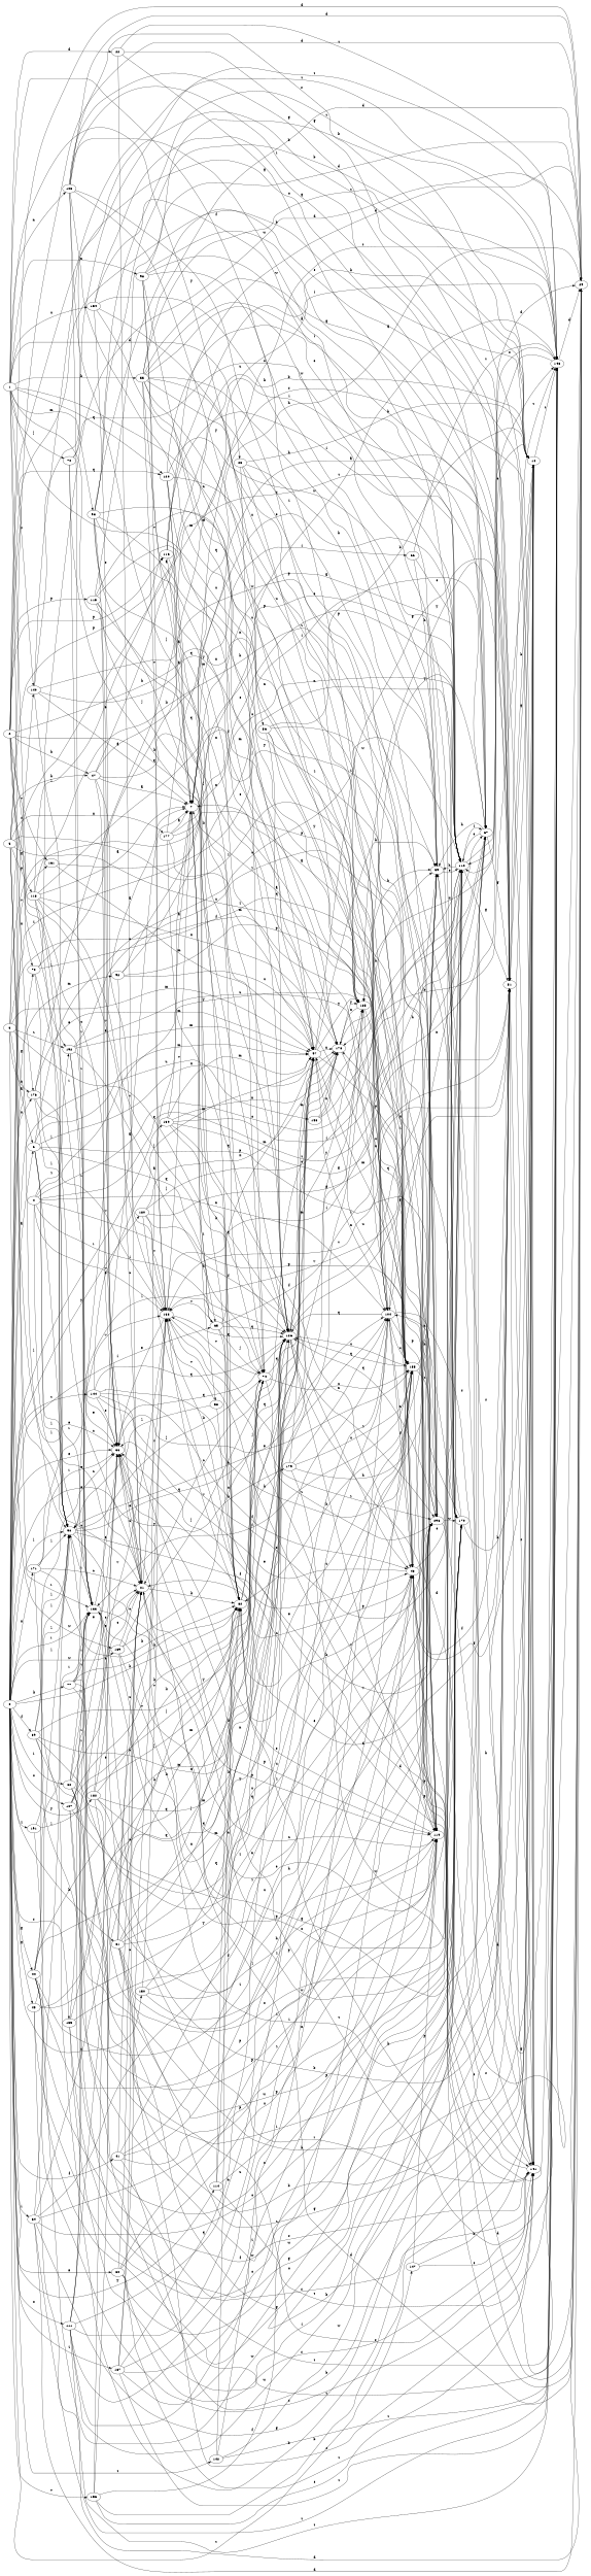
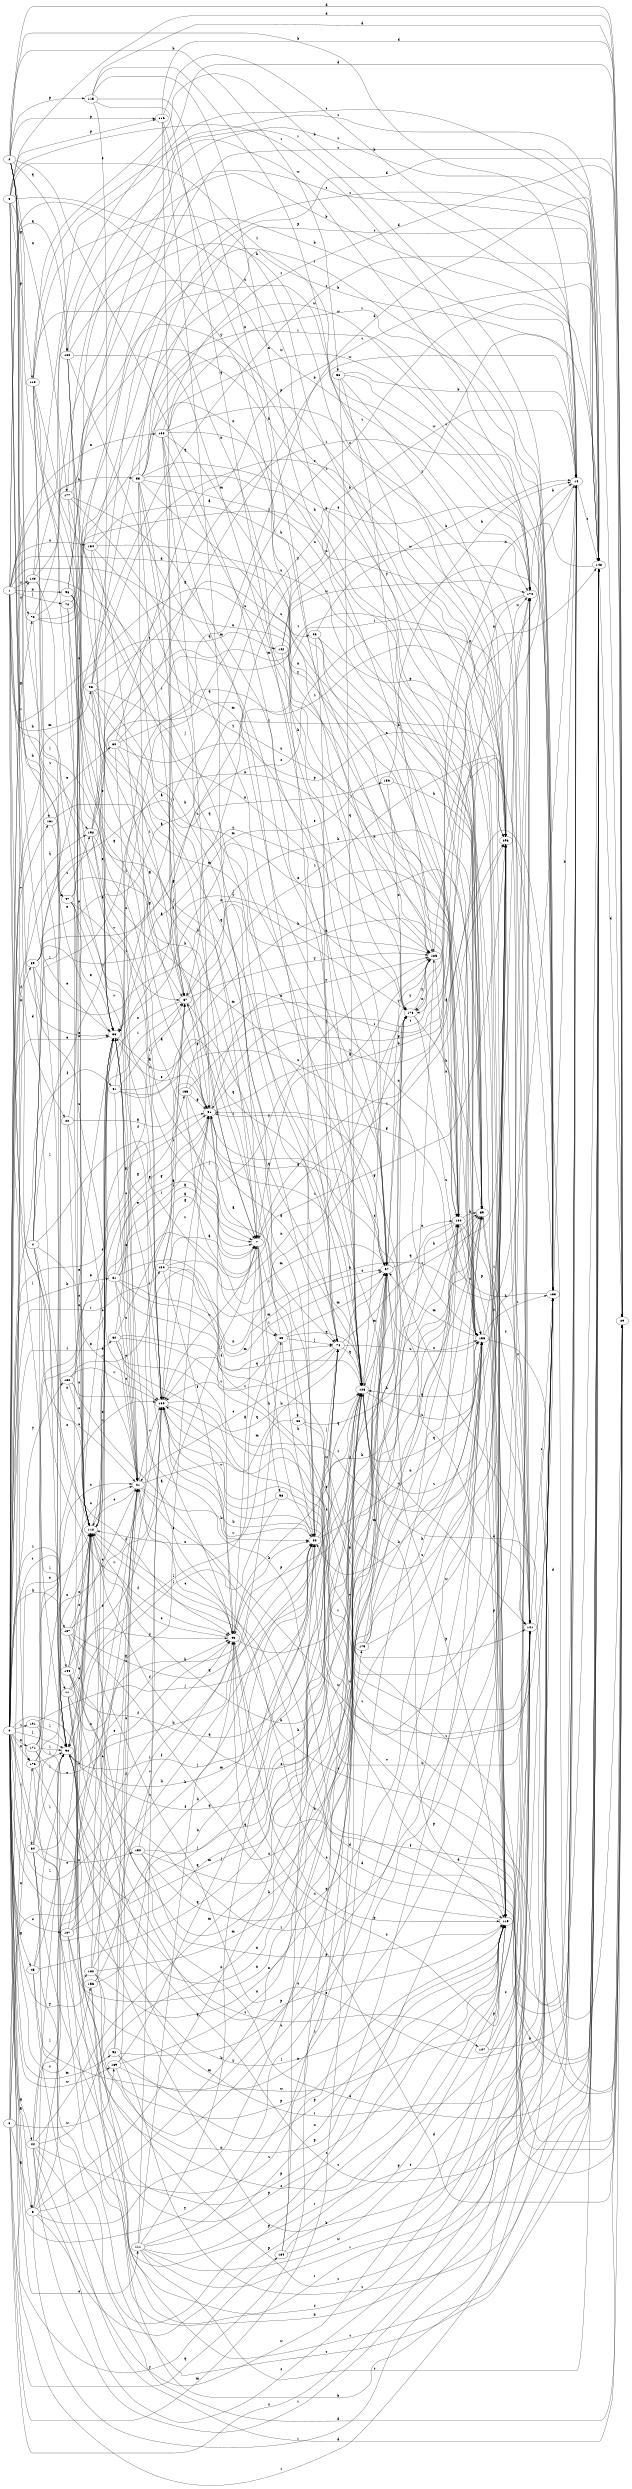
  strict digraph {
    fontname="DejaVu Serif"
    rankdir=LR
    node [fontname="DejaVu Serif"]
    edge [fontname="DejaVu Serif"]
    0
    6
    30
    36
    39
    41
    44
    45
    n9 [label=78]
    62
    64
    65
    77
    81
    82
    90
    92
    107
    111
    112
    130
    133
    135
    140
    142
    144
    147
    150
    153
    156
    161
    169
    171
    176
    179
    180
    182
-   184 [label=114]
+   184
    187
    191
    21
    126
    97
    119
    178
    148
    n47 [label=293]
    170
    67
    29
    185
    14
    141
    104
    155
    59
    51
    7
    43
    74
    163
    1
    22
    23
    55
    70
    93
    98
    103
    120
    154
    2
    56
    n74 [label=47]
    115
    116
    192
    3
    58
    66
    4
    5
    118
    177
    0 -> 6 [label=a]
    0 -> 30 [label=e]
    0 -> 36 [label=e]
    0 -> 39 [label=f]
    0 -> 41 [label=f]
    0 -> 44 [label=g]
    0 -> 45 [label=g]
    0 -> n9 [label=g]
    0 -> 62 [label=i]
    0 -> 64 [label=i]
    0 -> 65 [label=i]
    0 -> 77 [label=k]
    0 -> 81 [label=k]
    0 -> 82 [label=k]
    0 -> 90 [label=l]
    0 -> 92 [label=m]
    0 -> 107 [label=o]
    0 -> 111 [label=o]
-   0 -> 112 [label=o]
+   90 -> 112 [label=o]
    0 -> 130 [label=r]
    0 -> 133 [label=r]
    0 -> 135 [label=s]
    0 -> 140 [label=s]
    0 -> 142 [label=t]
    0 -> 144 [label=t]
    0 -> 147 [label=t]
    0 -> 150 [label=u]
    0 -> 153 [label=u]
    0 -> 156 [label=v]
    0 -> 161 [label=v]
    0 -> 169 [label=w]
    0 -> 171 [label=x]
    0 -> 176 [label=x]
    0 -> 179 [label=y]
    0 -> 180 [label=y]
    0 -> 182 [label=y]
    0 -> 184 [label=y]
    0 -> 187 [label=z]
    0 -> 191 [label=z]
    6 -> 90 [label=l]
    6 -> 112 [label=o]
    6 -> 133 [label=r]
    6 -> 21 [label=c]
    6 -> 126 [label=q]
    6 -> 97 [label=m]
    6 -> 119 [label=p]
    6 -> 178 [label=x]
    30 -> 21 [label=c]
    30 -> 119 [label=p]
    30 -> 148 [label=t]
    30 -> n47 [label=z]
    30 -> 170 [label=w]
    30 -> 67 [label=i]
    36 -> 21 [label=c]
    36 -> 126 [label=q]
    36 -> 148 [label=t]
    36 -> 29 [label=d]
    39 -> 36 [label=e]
    39 -> 90 [label=l]
    39 -> 178 [label=x]
    39 -> n47 [label=z]
    39 -> 185 [label=y]
    39 -> 14 [label=b]
    39 -> 141 [label=s]
    41 -> 21 [label=c]
    41 -> n47 [label=z]
    41 -> 14 [label=b]
    41 -> 104 [label=n]
    41 -> 155 [label=u]
    41 -> 59 [label=h]
    44 -> 90 [label=l]
    44 -> 133 [label=r]
    44 -> 97 [label=m]
    44 -> 119 [label=p]
    44 -> 178 [label=x]
    44 -> n47 [label=z]
    44 -> 170 [label=w]
    44 -> 141 [label=s]
    44 -> 51 [label=g]
    45 -> 90 [label=l]
    45 -> 112 [label=o]
    45 -> 126 [label=q]
    45 -> 29 [label=d]
    45 -> 185 [label=y]
    n9 -> 90 [label=l]
    n9 -> 133 [label=r]
    n9 -> 148 [label=t]
    n9 -> n47 [label=z]
    n9 -> 29 [label=d]
    62 -> 133 [label=r]
    62 -> 21 [label=c]
    62 -> 148 [label=t]
    62 -> 170 [label=w]
    62 -> 67 [label=i]
    62 -> 141 [label=s]
    62 -> 7 [label=a]
    64 -> 90 [label=l]
    64 -> 112 [label=o]
    64 -> 126 [label=q]
    64 -> 119 [label=p]
    64 -> 148 [label=t]
    64 -> 29 [label=d]
    64 -> 51 [label=g]
    64 -> 43 [label=f]
    65 -> 82 [label=k]
    65 -> 90 [label=l]
    65 -> 126 [label=q]
    65 -> 97 [label=m]
    65 -> 67 [label=i]
    65 -> 74 [label=j]
    65 -> 163 [label=v]
    77 -> 36 [label=e]
    77 -> 82 [label=k]
    77 -> 112 [label=o]
    77 -> 133 [label=r]
    77 -> 148 [label=t]
    77 -> 14 [label=b]
    77 -> 7 [label=a]
    81 -> 21 [label=c]
    81 -> 97 [label=m]
    81 -> n47 [label=z]
    81 -> 185 [label=y]
    81 -> 14 [label=b]
    81 -> 141 [label=s]
    81 -> 51 [label=g]
    81 -> 7 [label=a]
    81 -> 74 [label=j]
    82 -> 126 [label=q]
    82 -> 155 [label=u]
    82 -> 74 [label=j]
    82 -> 163 [label=v]
    90 -> 133 [label=r]
    90 -> 126 [label=q]
    90 -> 119 [label=p]
    90 -> 104 [label=n]
    90 -> 43 [label=f]
    90 -> 74 [label=j]
    92 -> 21 [label=c]
    92 -> 119 [label=p]
    92 -> 148 [label=t]
    92 -> 67 [label=i]
    92 -> 155 [label=u]
    107 -> 82 [label=k]
    107 -> 112 [label=o]
    107 -> 133 [label=r]
    107 -> 21 [label=c]
    107 -> 119 [label=p]
    107 -> 104 [label=n]
    107 -> 74 [label=j]
    111 -> 82 [label=k]
    111 -> 133 [label=r]
    111 -> 148 [label=t]
    111 -> n47 [label=z]
    111 -> 170 [label=w]
    111 -> 104 [label=n]
    111 -> 155 [label=u]
    111 -> 43 [label=f]
    111 -> 163 [label=v]
    112 -> 36 [label=e]
    112 -> 67 [label=i]
    112 -> 29 [label=d]
    112 -> 59 [label=h]
    112 -> 51 [label=g]
    112 -> 7 [label=a]
    130 -> 126 [label=q]
    130 -> 97 [label=m]
    130 -> 178 [label=x]
    130 -> 67 [label=i]
    130 -> 51 [label=g]
    130 -> 7 [label=a]
    130 -> 43 [label=f]
    133 -> 36 [label=e]
    133 -> 112 [label=o]
    133 -> 67 [label=i]
    133 -> 14 [label=b]
    133 -> 51 [label=g]
    135 -> 133 [label=r]
    135 -> 97 [label=m]
    135 -> n47 [label=z]
    135 -> 141 [label=s]
    135 -> 51 [label=g]
    140 -> 90 [label=l]
    140 -> 148 [label=t]
    140 -> 170 [label=w]
    140 -> 185 [label=y]
    140 -> 14 [label=b]
    140 -> 7 [label=a]
    142 -> 82 [label=k]
    142 -> 148 [label=t]
    142 -> 170 [label=w]
    142 -> 104 [label=n]
    144 -> 36 [label=e]
    144 -> 112 [label=o]
    144 -> 126 [label=q]
    144 -> 97 [label=m]
    144 -> 119 [label=p]
    144 -> 59 [label=h]
    144 -> 43 [label=f]
    147 -> 119 [label=p]
    147 -> 14 [label=b]
    147 -> 141 [label=s]
    150 -> 126 [label=q]
    150 -> 119 [label=p]
    150 -> 155 [label=u]
    150 -> 59 [label=h]
    150 -> 163 [label=v]
    153 -> 178 [label=x]
    153 -> 14 [label=b]
    153 -> 59 [label=h]
    156 -> 36 [label=e]
    156 -> 82 [label=k]
    156 -> 14 [label=b]
    156 -> 141 [label=s]
    156 -> 43 [label=f]
    161 -> 112 [label=o]
    161 -> 97 [label=m]
    169 -> 21 [label=c]
    169 -> 119 [label=p]
    169 -> 178 [label=x]
    169 -> n47 [label=z]
    169 -> 74 [label=j]
    171 -> 36 [label=e]
    171 -> 82 [label=k]
    171 -> 90 [label=l]
    171 -> 21 [label=c]
    171 -> 14 [label=b]
    171 -> 163 [label=v]
    176 -> 90 [label=l]
    176 -> 21 [label=c]
    176 -> 97 [label=m]
    176 -> 141 [label=s]
    176 -> 163 [label=v]
    179 -> 97 [label=m]
    179 -> 170 [label=w]
    179 -> 104 [label=n]
    179 -> 155 [label=u]
    179 -> 59 [label=h]
    180 -> 112 [label=o]
    180 -> 119 [label=p]
    180 -> 178 [label=x]
    180 -> 29 [label=d]
    180 -> 51 [label=g]
    180 -> 163 [label=v]
    182 -> 36 [label=e]
    182 -> 82 [label=k]
    182 -> 21 [label=c]
    182 -> 97 [label=m]
    182 -> 148 [label=t]
    182 -> 104 [label=n]
    182 -> 155 [label=u]
    184 -> 82 [label=k]
    184 -> 126 [label=q]
    184 -> 119 [label=p]
    184 -> 141 [label=s]
    187 -> 112 [label=o]
    187 -> 21 [label=c]
    187 -> 126 [label=q]
    187 -> 148 [label=t]
    187 -> n47 [label=z]
    187 -> 155 [label=u]
    187 -> 163 [label=v]
    191 -> 90 [label=l]
    191 -> 170 [label=w]
    191 -> 74 [label=j]
    21 -> 36 [label=e]
    21 -> 82 [label=k]
    21 -> 112 [label=o]
+   21 -> 97 [label=m]
    21 -> 170 [label=w]
    21 -> 163 [label=v]
    126 -> 97 [label=m]
    126 -> 119 [label=p]
    126 -> n47 [label=z]
    126 -> 29 [label=d]
    126 -> 185 [label=y]
    126 -> 155 [label=u]
    126 -> 51 [label=g]
    97 -> 119 [label=p]
    97 -> 178 [label=x]
    97 -> 185 [label=y]
    97 -> 104 [label=n]
    97 -> 155 [label=u]
    97 -> 59 [label=h]
    97 -> 51 [label=g]
    119 -> 36 [label=e]
    119 -> 90 [label=l]
    119 -> 21 [label=c]
    178 -> 185 [label=y]
    178 -> 155 [label=u]
    178 -> 59 [label=h]
    148 -> 112 [label=o]
    148 -> 178 [label=x]
    148 -> 29 [label=d]
    148 -> 163 [label=v]
    n47 -> 126 [label=q]
    n47 -> 170 [label=w]
    n47 -> 141 [label=s]
    170 -> 178 [label=x]
    170 -> 14 [label=b]
    170 -> 104 [label=n]
    170 -> 163 [label=v]
    67 -> 112 [label=o]
    67 -> 126 [label=q]
    67 -> 185 [label=y]
    67 -> 104 [label=n]
    67 -> 59 [label=h]
    67 -> 51 [label=g]
    29 -> 7 [label=a]
    185 -> 178 [label=x]
    185 -> n47 [label=z]
    185 -> 104 [label=n]
    185 -> 7 [label=a]
    14 -> 112 [label=o]
    14 -> 148 [label=t]
    14 -> 51 [label=g]
    14 -> 43 [label=f]
    141 -> 82 [label=k]
    141 -> 133 [label=r]
    141 -> 59 [label=h]
    141 -> 51 [label=g]
    141 -> 163 [label=v]
    104 -> 126 [label=q]
    104 -> 119 [label=p]
    104 -> 141 [label=s]
    104 -> 155 [label=u]
    104 -> 59 [label=h]
    104 -> 43 [label=f]
    155 -> 36 [label=e]
    155 -> 82 [label=k]
    155 -> 133 [label=r]
    155 -> 126 [label=q]
    155 -> 97 [label=m]
    155 -> 119 [label=p]
    155 -> n47 [label=z]
    155 -> 29 [label=d]
    59 -> 112 [label=o]
    59 -> 141 [label=s]
    51 -> 36 [label=e]
    51 -> 148 [label=t]
    51 -> 185 [label=y]
    51 -> 14 [label=b]
    51 -> 141 [label=s]
    51 -> 7 [label=a]
    51 -> 43 [label=f]
    51 -> 163 [label=v]
    7 -> 65 [label=i]
    7 -> 82 [label=k]
    7 -> n47 [label=z]
-   163 -> 7 [label=v]
+   7 -> 163 [label=v]
    7 -> 58 [label=h]
    7 -> 66 [label=i]
    43 -> 36 [label=e]
    43 -> 82 [label=k]
    43 -> 112 [label=o]
    43 -> 21 [label=c]
    43 -> 119 [label=p]
    43 -> 29 [label=d]
    43 -> 141 [label=s]
    43 -> 104 [label=n]
    43 -> 59 [label=h]
    43 -> 7 [label=a]
    74 -> 21 [label=c]
    74 -> 126 [label=q]
    74 -> n47 [label=z]
    74 -> 155 [label=u]
    74 -> 163 [label=v]
    163 -> 36 [label=e]
    163 -> 82 [label=k]
    163 -> 126 [label=q]
    163 -> n47 [label=z]
    163 -> 67 [label=i]
    1 -> 90 [label=l]
    1 -> 140 [label=s]
    1 -> 21 [label=c]
    1 -> 185 [label=y]
    1 -> 104 [label=n]
    1 -> 155 [label=u]
    1 -> 43 [label=f]
    1 -> 74 [label=j]
    1 -> 22 [label=d]
    1 -> 23 [label=d]
    1 -> 55 [label=h]
    1 -> 70 [label=j]
    1 -> 93 [label=m]
    1 -> 98 [label=n]
    1 -> 103 [label=n]
    1 -> 120 [label=q]
    1 -> 154 [label=u]
    22 -> 112 [label=o]
    22 -> 21 [label=c]
    22 -> 148 [label=t]
    22 -> 51 [label=g]
    23 -> 119 [label=p]
    23 -> 14 [label=b]
    23 -> 104 [label=n]
    23 -> 59 [label=h]
    23 -> 74 [label=j]
    55 -> 119 [label=p]
    55 -> 148 [label=t]
    55 -> n47 [label=z]
    55 -> 170 [label=w]
    55 -> 67 [label=i]
    55 -> 29 [label=d]
    55 -> 104 [label=n]
    55 -> 155 [label=u]
    55 -> 59 [label=h]
    55 -> 51 [label=g]
    55 -> 74 [label=j]
    55 -> 163 [label=v]
    70 -> 82 [label=k]
    70 -> 112 [label=o]
    70 -> 133 [label=r]
    70 -> 148 [label=t]
    93 -> 36 [label=e]
    93 -> 82 [label=k]
    93 -> 126 [label=q]
    93 -> 97 [label=m]
    93 -> 178 [label=x]
    93 -> 148 [label=t]
    93 -> 14 [label=b]
    93 -> 141 [label=s]
    93 -> 155 [label=u]
    98 -> 112 [label=o]
    98 -> 126 [label=q]
    98 -> 67 [label=i]
    98 -> 14 [label=b]
    98 -> 59 [label=h]
    98 -> 7 [label=a]
    98 -> 163 [label=v]
    103 -> 133 [label=r]
    103 -> 97 [label=m]
    103 -> 170 [label=w]
    103 -> 67 [label=i]
    103 -> 29 [label=d]
    103 -> 185 [label=y]
    103 -> 141 [label=s]
    103 -> 155 [label=u]
    103 -> 51 [label=g]
    103 -> 74 [label=j]
    120 -> 82 [label=k]
    120 -> 112 [label=o]
-   81 -> 126 [label=q]
+   120 -> 126 [label=q]
    120 -> 97 [label=m]
    120 -> n47 [label=z]
    120 -> 170 [label=w]
    120 -> 7 [label=a]
    154 -> 36 [label=e]
    154 -> 97 [label=m]
    154 -> 170 [label=w]
    154 -> 155 [label=u]
    154 -> 59 [label=h]
    154 -> 51 [label=g]
    2 -> 36 [label=e]
    2 -> n9 [label=g]
    2 -> 161 [label=v]
    2 -> 176 [label=x]
    2 -> 126 [label=q]
    2 -> 29 [label=d]
    2 -> 14 [label=b]
    2 -> 51 [label=g]
    2 -> 120 [label=q]
    2 -> 56 [label=h]
    2 -> n74 [label=h]
    2 -> 115 [label=p]
    2 -> 116 [label=p]
    2 -> 192 [label=z]
    56 -> 126 [label=q]
    56 -> n47 [label=z]
    56 -> 170 [label=w]
    56 -> 185 [label=y]
    56 -> 14 [label=b]
    n74 -> 36 [label=e]
    n74 -> 112 [label=o]
    n74 -> 178 [label=x]
    n74 -> 67 [label=i]
    n74 -> 7 [label=a]
    n74 -> 163 [label=v]
    115 -> 36 [label=e]
    115 -> 126 [label=q]
    115 -> 119 [label=p]
    115 -> 178 [label=x]
    115 -> 29 [label=d]
    115 -> 104 [label=n]
    116 -> 67 [label=i]
    116 -> 29 [label=d]
    116 -> 185 [label=y]
    116 -> 14 [label=b]
    116 -> 7 [label=a]
    192 -> 36 [label=e]
    192 -> 133 [label=r]
    192 -> 97 [label=m]
    192 -> n47 [label=z]
    192 -> 155 [label=u]
    192 -> 74 [label=j]
    3 -> 6 [label=a]
    3 -> 112 [label=o]
    3 -> 169 [label=w]
    3 -> 176 [label=x]
    3 -> 126 [label=q]
    3 -> 97 [label=m]
    3 -> 141 [label=s]
    3 -> 43 [label=f]
    3 -> 192 [label=z]
    58 -> 90 [label=l]
    58 -> 29 [label=d]
    58 -> 163 [label=v]
    66 -> 112 [label=o]
    66 -> 148 [label=t]
    66 -> 59 [label=h]
    4 -> 65 [label=i]
    4 -> 90 [label=l]
    4 -> 112 [label=o]
    4 -> 148 [label=t]
    4 -> 185 [label=y]
    4 -> 104 [label=n]
    4 -> 43 [label=f]
    4 -> 163 [label=v]
    4 -> 192 [label=z]
    5 -> 36 [label=e]
    5 -> 133 [label=r]
    5 -> 21 [label=c]
    5 -> n47 [label=z]
    5 -> 29 [label=d]
    5 -> 155 [label=u]
    5 -> n74 [label=h]
    5 -> 116 [label=p]
    5 -> 118 [label=p]
    5 -> 177 [label=x]
    118 -> 90 [label=l]
    118 -> 133 [label=r]
    118 -> 178 [label=x]
    118 -> 14 [label=b]
    118 -> 59 [label=h]
    118 -> 7 [label=a]
    118 -> 43 [label=f]
    118 -> 74 [label=j]
    118 -> 163 [label=v]
    177 -> 112 [label=o]
    177 -> 126 [label=q]
    177 -> 97 [label=m]
    177 -> 119 [label=p]
    177 -> 148 [label=t]
    177 -> 7 [label=a]
  }
